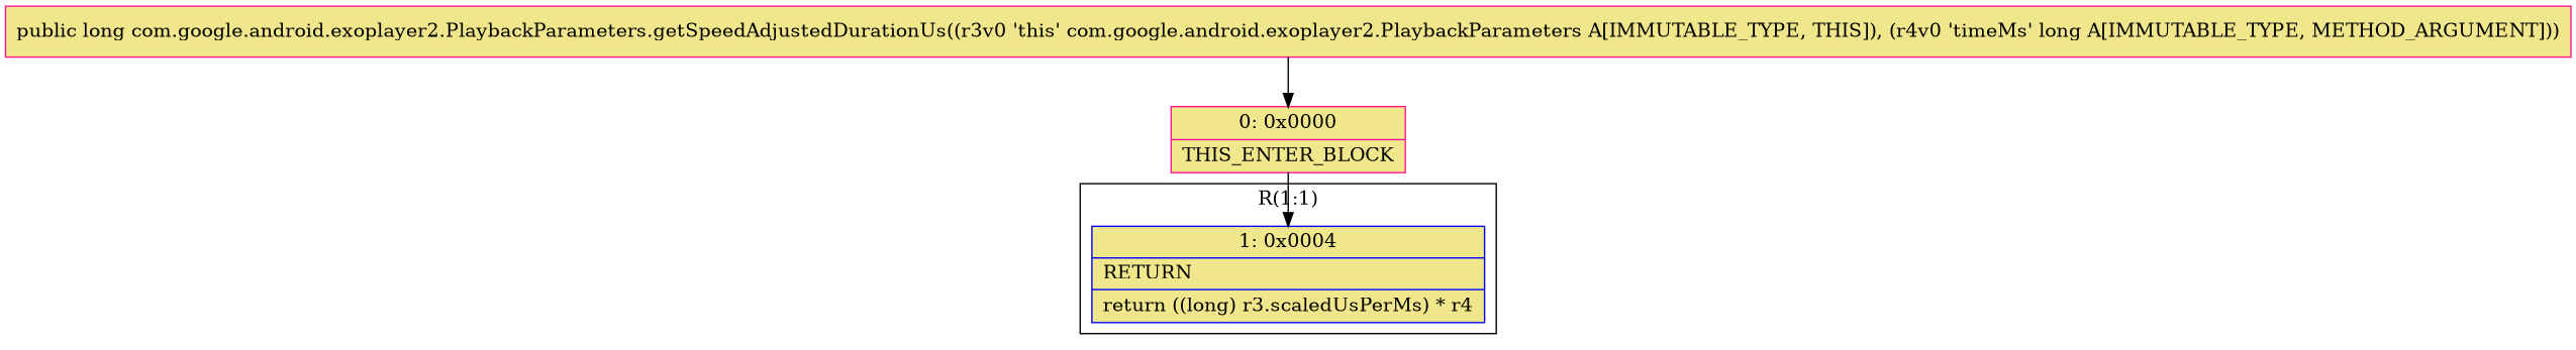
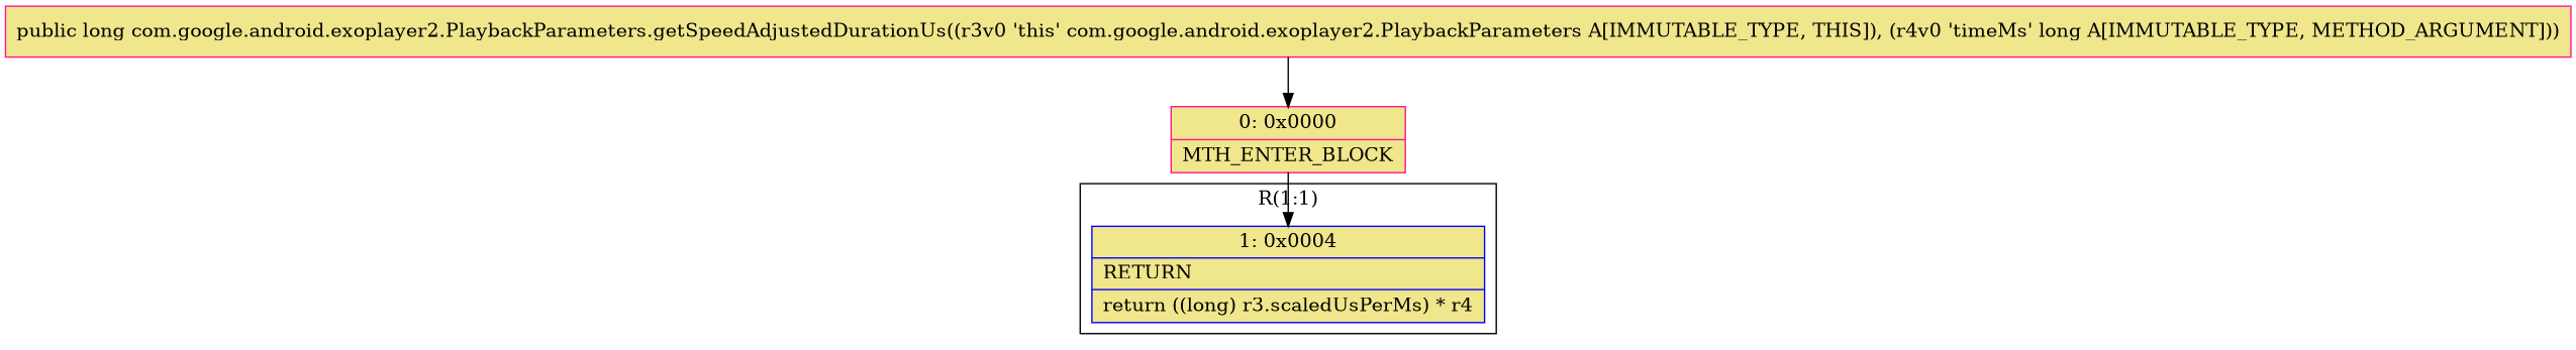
  digraph {
    node [color=deeppink shape=record style=filled fillcolor=khaki]
    edge [color=black]
    n1 [color=blue label="{1\:\ 0x0004|RETURN\l|return ((long) r3.scaledUsPerMs) * r4\l}"]
-   n2 [label="{0\:\ 0x0000|THIS_ENTER_BLOCK\l}"]
+   n2 [label="{0\:\ 0x0000|MTH_ENTER_BLOCK\l}"]
    n3 [label="{public long com.google.android.exoplayer2.PlaybackParameters.getSpeedAdjustedDurationUs((r3v0 'this' com.google.android.exoplayer2.PlaybackParameters A[IMMUTABLE_TYPE, THIS]), (r4v0 'timeMs' long A[IMMUTABLE_TYPE, METHOD_ARGUMENT])) }"]
    subgraph cluster_1 {
      label="R(1:1)"
      n1
    }
    n2 -> n1
    n3 -> n2
  }
